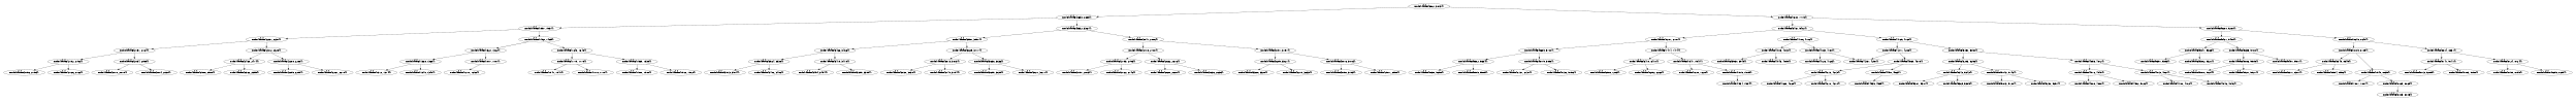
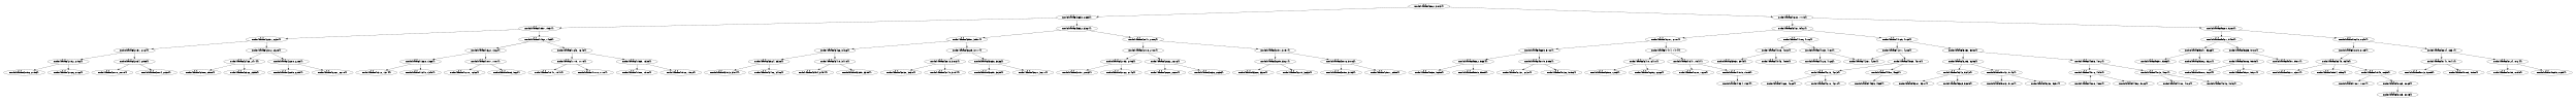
  digraph {
    n1 [label="Node{data=[3861, 3873]}"]
    n2 [label="Node{data=[2633, 2633]}"]
    n3 [label="Node{data=[7680, 7773]}"]
    n4 [label="Node{data=[1957, 1957]}"]
    n5 [label="Node{data=[3352, 3367]}"]
    n6 [label="Node{data=[5461, 5461]}"]
    n7 [label="Node{data=[9280, 9280]}"]
    n8 [label="Node{data=[1462, 1465]}"]
    n9 [label="Node{data=[2231, 2231]}"]
    n10 [label="Node{data=[2847, 2886]}"]
    n11 [label="Node{data=[3597, 3597]}"]
    n12 [label="Node{data=[1322, 1322]}"]
    n13 [label="Node{data=[1648, 1648]}"]
    n14 [label="Node{data=[2151, 2164]}"]
    n15 [label="Node{data=[2312, 2328]}"]
    n16 [label="Node{data=[1007, 1007]}"]
    n17 [label="Node{data=[1368, 1368]}"]
    n18 [label="Node{data=[1539, 1539]}"]
    n19 [label="Node{data=[1779, 1779]}"]
+   n20 [label="Node{data=[883, 922]}"]
    n21 [label="Node{data=[1278, 1292]}"]
    n22 [label="Node{data=[1340, 1340]}"]
    n23 [label="Node{data=[1372, 1374]}"]
    n24 [label="Node{data=[1502, 1502]}"]
    n25 [label="Node{data=[1580, 1580]}"]
    n26 [label="Node{data=[1718, 1718]}"]
    n27 [label="Node{data=[1941, 1941]}"]
    n28 [label="Node{data=[2054, 2059]}"]
    n29 [label="Node{data=[2192, 2192]}"]
    n30 [label="Node{data=[2288, 2288]}"]
    n31 [label="Node{data=[2468, 2474]}"]
    n32 [label="Node{data=[2004, 2030]}"]
    n33 [label="Node{data=[2078, 2078]}"]
    n34 [label="Node{data=[2166, 2166]}"]
    n35 [label="Node{data=[2196, 2196]}"]
    n36 [label="Node{data=[2261, 2278]}"]
    n37 [label="Node{data=[2299, 2299]}"]
    n38 [label="Node{data=[2366, 2395]}"]
    n39 [label="Node{data=[2508, 2508]}"]
    n40 [label="Node{data=[2708, 2708]}"]
    n41 [label="Node{data=[3191, 3191]}"]
    n42 [label="Node{data=[3466, 3466]}"]
    n43 [label="Node{data=[3689, 3717]}"]
    n44 [label="Node{data=[2662, 2676]}"]
    n45 [label="Node{data=[2793, 2793]}"]
    n46 [label="Node{data=[3076, 3076]}"]
    n47 [label="Node{data=[3289, 3321]}"]
    n48 [label="Node{data=[2636, 2636]}"]
    n49 [label="Node{data=[2680, 2680]}"]
    n50 [label="Node{data=[2722, 2742]}"]
    n51 [label="Node{data=[2797, 2813]}"]
    n52 [label="Node{data=[2917, 2999]}"]
    n53 [label="Node{data=[3150, 3153]}"]
    n54 [label="Node{data=[3219, 3233]}"]
    n55 [label="Node{data=[3328, 3328]}"]
    n56 [label="Node{data=[3419, 3419]}"]
    n57 [label="Node{data=[3524, 3538]}"]
    n58 [label="Node{data=[3636, 3636]}"]
    n59 [label="Node{data=[3813, 3813]}"]
    n60 [label="Node{data=[3399, 3399]}"]
    n61 [label="Node{data=[3454, 3454]}"]
    n62 [label="Node{data=[3486, 3486]}"]
    n63 [label="Node{data=[3573, 3574]}"]
    n64 [label="Node{data=[3611, 3611]}"]
    n65 [label="Node{data=[3659, 3659]}"]
    n66 [label="Node{data=[3748, 3754]}"]
    n67 [label="Node{data=[3830, 3830]}"]
    n68 [label="Node{data=[4765, 4765]}"]
    n69 [label="Node{data=[6187, 6187]}"]
    n70 [label="Node{data=[8648, 8648]}"]
    n71 [label="Node{data=[9421, 9450]}"]
    n72 [label="Node{data=[4271, 4288]}"]
    n73 [label="Node{data=[5050, 5050]}"]
    n74 [label="Node{data=[5689, 5700]}"]
    n75 [label="Node{data=[7474, 7474]}"]
    n76 [label="Node{data=[4569, 4578]}"]
    n77 [label="Node{data=[4257, 4257]}"]
    n78 [label="Node{data=[4853, 4872]}"]
    n79 [label="Node{data=[5293, 5293]}"]
    n80 [label="Node{data=[4106, 4106]}"]
    n81 [label="Node{data=[4003, 4003]}"]
    n82 [label="Node{data=[4169, 4180]}"]
    n83 [label="Node{data=[4490, 4523]}"]
    n84 [label="Node{data=[4613, 4613]}"]
    n85 [label="Node{data=[3930, 3949]}"]
    n86 [label="Node{data=[4043, 4089]}"]
    n87 [label="Node{data=[4126, 4126]}"]
    n88 [label="Node{data=[4539, 4539]}"]
    n89 [label="Node{data=[4610, 4610]}"]
    n90 [label="Node{data=[4668, 4668]}"]
    n91 [label="Node{data=[4813, 4827]}"]
    n92 [label="Node{data=[4916, 4948]}"]
    n93 [label="Node{data=[5142, 5142]}"]
    n94 [label="Node{data=[5342, 5342]}"]
    n95 [label="Node{data=[4780, 4782]}"]
    n96 [label="Node{data=[4846, 4846]}"]
    n97 [label="Node{data=[4888, 4888]}"]
    n98 [label="Node{data=[4982, 5022]}"]
    n99 [label="Node{data=[5073, 5120]}"]
    n100 [label="Node{data=[5230, 5257]}"]
    n101 [label="Node{data=[5307, 5307]}"]
    n102 [label="Node{data=[5365, 5385]}"]
    n103 [label="Node{data=[5582, 5634]}"]
    n104 [label="Node{data=[5779, 5898]}"]
    n105 [label="Node{data=[6410, 6410]}"]
    n106 [label="Node{data=[7547, 7547]}"]
    n107 [label="Node{data=[5509, 5509]}"]
    n108 [label="Node{data=[5658, 5658]}"]
    n109 [label="Node{data=[5736, 5756]}"]
    n110 [label="Node{data=[6131, 6131]}"]
    n111 [label="Node{data=[6252, 6262]}"]
    n112 [label="Node{data=[6988, 7283]}"]
    n113 [label="Node{data=[7515, 7515]}"]
    n114 [label="Node{data=[7608, 7628]}"]
    n115 [label="Node{data=[7534, 7534]}"]
    n116 [label="Node{data=[8109, 8109]}"]
    n117 [label="Node{data=[8804, 8831]}"]
    n118 [label="Node{data=[9347, 9363]}"]
    n119 [label="Node{data=[9655, 9788]}"]
    n120 [label="Node{data=[7945, 8035]}"]
    n121 [label="Node{data=[8549, 8549]}"]
    n122 [label="Node{data=[8724, 8724]}"]
    n123 [label="Node{data=[9141, 9141]}"]
    n124 [label="Node{data=[7807, 7807]}"]
    n125 [label="Node{data=[8069, 8069]}"]
    n126 [label="Node{data=[8317, 8317]}"]
    n127 [label="Node{data=[8554, 8556]}"]
    n128 [label="Node{data=[8005, 8005]}"]
    n129 [label="Node{data=[8695, 8695]}"]
    n130 [label="Node{data=[8755, 8755]}"]
    n131 [label="Node{data=[9083, 9098]}"]
    n132 [label="Node{data=[9173, 9205]}"]
    n133 [label="Node{data=[9302, 9321]}"]
    n134 [label="Node{data=[9391, 9393]}"]
    n135 [label="Node{data=[9491, 9577]}"]
    n136 [label="Node{data=[9886, 9905]}"]
    n137 [label="Node{data=[9810, 9824]}"]
    n138 [label="Node{data=[9921, 9921]}"]
    n1 -> n2
    n1 -> n3
    n2 -> n4
    n2 -> n5
    n3 -> n6
    n3 -> n7
    n4 -> n8
    n4 -> n9
    n5 -> n10
    n5 -> n11
    n6 -> n68
    n6 -> n69
    n7 -> n70
    n7 -> n71
    n8 -> n12
    n8 -> n13
    n9 -> n14
    n9 -> n15
    n10 -> n40
    n10 -> n41
    n11 -> n42
    n11 -> n43
    n12 -> n16
    n12 -> n17
    n13 -> n18
    n13 -> n19
    n14 -> n28
    n14 -> n29
    n15 -> n30
    n15 -> n31
+   n16 -> n20
    n16 -> n21
    n17 -> n22
    n17 -> n23
    n18 -> n24
    n18 -> n25
    n19 -> n26
    n19 -> n27
    n28 -> n32
    n28 -> n33
    n29 -> n34
    n29 -> n35
    n30 -> n36
    n30 -> n37
    n31 -> n38
    n31 -> n39
    n40 -> n44
    n40 -> n45
    n41 -> n46
    n41 -> n47
    n42 -> n56
    n42 -> n57
    n43 -> n58
    n43 -> n59
    n44 -> n48
    n44 -> n49
    n45 -> n50
    n45 -> n51
    n46 -> n52
    n46 -> n53
    n47 -> n54
    n47 -> n55
    n56 -> n60
    n56 -> n61
    n57 -> n62
    n57 -> n63
    n58 -> n64
    n58 -> n65
    n59 -> n66
    n59 -> n67
    n68 -> n72
    n68 -> n73
    n69 -> n74
    n69 -> n75
    n70 -> n116
    n70 -> n117
    n71 -> n118
    n71 -> n119
    n72 -> n76
    n72 -> n77
    n73 -> n78
    n73 -> n79
    n74 -> n103
    n74 -> n104
    n75 -> n105
    n75 -> n106
    n76 -> n83
    n76 -> n84
    n78 -> n91
    n78 -> n92
    n79 -> n93
    n79 -> n94
    n80 -> n81
    n80 -> n82
    n81 -> n85
    n81 -> n86
    n82 -> n77
    n82 -> n87
    n83 -> n88
    n84 -> n89
    n84 -> n90
    n91 -> n95
    n91 -> n96
-   n92 -> n97
+   n97 -> n92
    n92 -> n98
    n93 -> n99
    n93 -> n100
    n94 -> n101
    n94 -> n102
    n103 -> n107
    n103 -> n108
    n104 -> n109
    n104 -> n110
    n105 -> n111
    n105 -> n112
    n106 -> n113
    n106 -> n114
    n113 -> n115
-   n116 -> n120
+   n121 -> n120
    n116 -> n121
    n117 -> n122
    n117 -> n123
    n118 -> n133
    n118 -> n134
    n119 -> n135
-   n119 -> n136
    n120 -> n124
    n120 -> n125
    n121 -> n126
    n121 -> n127
    n122 -> n129
    n122 -> n130
    n123 -> n131
    n123 -> n132
    n125 -> n128
    n136 -> n137
    n136 -> n138
  }
